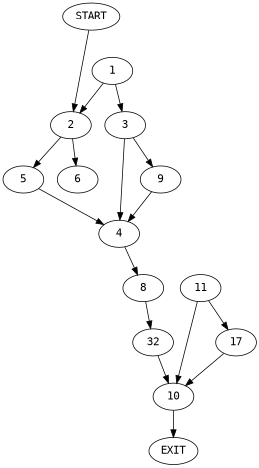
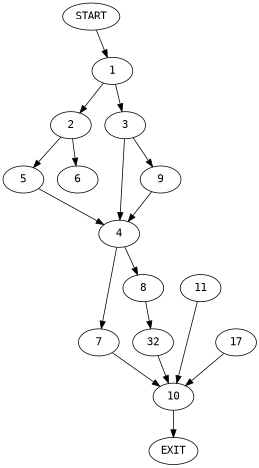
  digraph {
    fontname="DejaVu Sans Mono"
    node [fontname="DejaVu Sans Mono"]
    edge [fontname="DejaVu Sans Mono"]
    n1 [label=START]
    1
    2
    3
    n5 [label=EXIT]
    5
    6
    4
    9
+   7
    8
    10
    n13 [label=32]
    11
    n15 [label=17]
-   n1 -> 2
+   n1 -> 1
    1 -> 2
    1 -> 3
    2 -> 5
    2 -> 6
    3 -> 4
    3 -> 9
    5 -> 4
+   4 -> 7
    4 -> 8
    9 -> 4
+   7 -> 10
    8 -> n13
    10 -> n5
    n13 -> 10
    11 -> 10
-   11 -> n15
    n15 -> 10
  }
